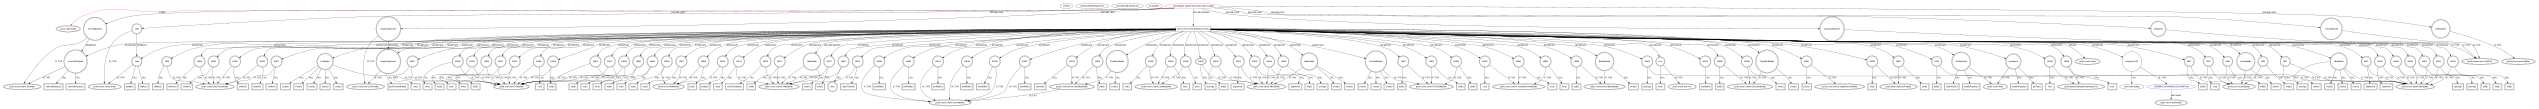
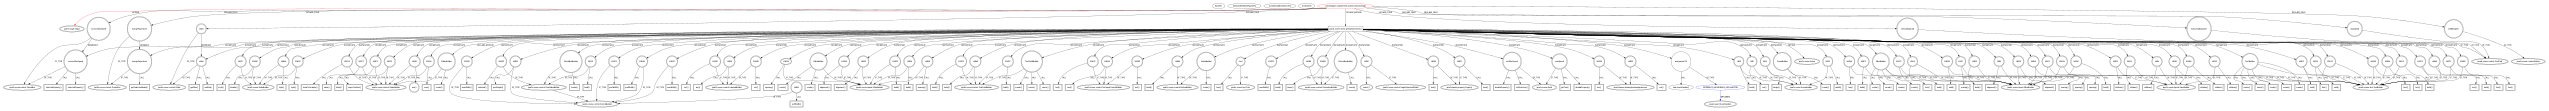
  digraph {
    fontname="Roboto Condensed"
    node [fontname="Roboto Condensed" isFrameworkType=true vertexType=INSIDE_CALL peripheries=2 shape=box]
    edge [fontname="Roboto Condensed"]
    baseInfo [category=extension_graph graphId=4889 isAnonymous=false possibleRelation=true isFrameworkType="" vertexType="" peripheries="" shape=""]
    frameworkRelatedTypesInfo [0="javafx.stage.Stage" isFrameworkType="" vertexType="" peripheries="" shape=""]
    possibleCollaborationsInfo [0="4889~CLIENT_METHOD_DECLARATION-INSTANTIATION-~javafx.stage.Stage ~javafx.event.EventHandler ~false~true" isFrameworkType="" vertexType="" peripheries="" shape=""]
    locationInfo [contextSignature=OptionsStage filePath="/yorlov-VirtualPointer/VirtualPointer-master/src/com/blogspot/captain1653/options/OptionsStage.java" graphId=4889 projectName="yorlov-VirtualPointer" isFrameworkType="" vertexType="" peripheries="" shape=""]
    n5 [color=red isFrameworkType=false label="com.blogspot.captain1653.options.OptionsStage" vertexType=ROOT_CLIENT_CLASS_DECLARATION peripheries="" shape=""]
    n6 [label="javafx.stage.Stage" vertexType=FRAMEWORK_CLASS_TYPE shape=""]
    n7 [label=accessMaxSpeed shape=circle vertexType=FIELD_DECLARATION]
    n8 [label=changeTrajectories shape=circle vertexType=FIELD_DECLARATION]
    n9 [label=horizontalSeparate shape=circle vertexType=FIELD_DECLARATION]
    n10 [label=maxSpeed shape=circle vertexType=FIELD_DECLARATION]
    n11 [label=setMaxSpeed shape=circle vertexType=FIELD_DECLARATION]
    n12 [label=slider shape=circle vertexType=FIELD_DECLARATION]
    n13 [label=verticalSeparate shape=circle vertexType=FIELD_DECLARATION]
    n14 [isFrameworkType=false label="javafx.scene.Scene getOptionsScene()" vertexType=CLIENT_METHOD_DECLARATION peripheries=""]
    n15 [label="javafx.scene.control.CheckBox" vertexType=FRAMEWORK_CLASS_TYPE shape=""]
    n16 [label=accessMaxSpeed shape=circle vertexType=VARIABLE_EXPRESION]
    n17 [label="javafx.scene.control.ChoiceBox" vertexType=FRAMEWORK_CLASS_TYPE shape=""]
    n18 [label=changeTrajectories shape=circle vertexType=VARIABLE_EXPRESION]
    n19 [label="javafx.scene.control.TextField" vertexType=FRAMEWORK_CLASS_TYPE shape=""]
    n20 [label="javafx.scene.control.Button" vertexType=FRAMEWORK_CLASS_TYPE shape=""]
    n21 [label="javafx.scene.control.Slider" vertexType=FRAMEWORK_CLASS_TYPE shape=""]
    n22 [label=slider shape=circle vertexType=VARIABLE_EXPRESION]
    n23 [label="javafx.scene.Scene" vertexType=FRAMEWORK_CLASS_TYPE shape=""]
    n24 [label=VAR0 shape=circle vertexType=VARIABLE_EXPRESION]
    n25 [label=VAR1 shape=circle vertexType=VARIABLE_EXPRESION]
    n26 [label=VAR2 shape=circle vertexType=VARIABLE_EXPRESION]
    n27 [label=VAR3 shape=circle vertexType=VARIABLE_EXPRESION]
    n28 [label=SceneBuilder shape=circle vertexType=VARIABLE_EXPRESION]
    n29 [label=VAR5 shape=circle vertexType=VARIABLE_EXPRESION]
    n30 [label=VAR6 shape=circle vertexType=VARIABLE_EXPRESION]
    n31 [label=VAR7 shape=circle vertexType=VARIABLE_EXPRESION]
    n32 [label=VAR8 shape=circle vertexType=VARIABLE_EXPRESION]
    n33 [label=VBoxBuilder shape=circle vertexType=VARIABLE_EXPRESION]
    n34 [label=VAR10 shape=circle vertexType=VARIABLE_EXPRESION]
    n35 [label=VAR11 shape=circle vertexType=VARIABLE_EXPRESION]
    n36 [label=VAR12 shape=circle vertexType=VARIABLE_EXPRESION]
    n37 [label=VAR13 shape=circle vertexType=VARIABLE_EXPRESION]
    n38 [label=TextBuilder shape=circle vertexType=VARIABLE_EXPRESION]
    n39 [label=VAR15 shape=circle vertexType=VARIABLE_EXPRESION]
    n40 [label=VAR16 shape=circle vertexType=VARIABLE_EXPRESION]
    n41 [label=VAR17 shape=circle vertexType=VARIABLE_EXPRESION]
    n42 [label=VAR18 shape=circle vertexType=VARIABLE_EXPRESION]
    n43 [label=VAR19 shape=circle vertexType=VARIABLE_EXPRESION]
    n44 [label=VAR20 shape=circle vertexType=VARIABLE_EXPRESION]
    n45 [label=VAR21 shape=circle vertexType=VARIABLE_EXPRESION]
    n46 [label=SliderBuilder shape=circle vertexType=VARIABLE_EXPRESION]
    n47 [label=VAR23 shape=circle vertexType=VARIABLE_EXPRESION]
    n48 [label=VAR24 shape=circle vertexType=VARIABLE_EXPRESION]
    n49 [label=VAR25 shape=circle vertexType=VARIABLE_EXPRESION]
    n50 [label=VAR26 shape=circle vertexType=VARIABLE_EXPRESION]
    n51 [label=VAR28 shape=circle vertexType=VARIABLE_EXPRESION]
    n52 [label=VAR29 shape=circle vertexType=VARIABLE_EXPRESION]
    n53 [label=VAR30 shape=circle vertexType=VARIABLE_EXPRESION]
    n54 [label=CheckBoxBuilder shape=circle vertexType=VARIABLE_EXPRESION]
    n55 [label=VAR32 shape=circle vertexType=VARIABLE_EXPRESION]
    n56 [label=VAR33 shape=circle vertexType=VARIABLE_EXPRESION]
    n57 [label=VAR34 shape=circle vertexType=VARIABLE_EXPRESION]
    n58 [label=VAR35 shape=ellipse vertexType=VARIABLE_EXPRESION]
    n59 [label=HBoxBuilder shape=circle vertexType=VARIABLE_EXPRESION]
    n60 [label=VAR37 shape=circle vertexType=VARIABLE_EXPRESION]
    n61 [label=VAR38 shape=circle vertexType=VARIABLE_EXPRESION]
    n62 [label=VAR39 shape=circle vertexType=VARIABLE_EXPRESION]
    n63 [label=VAR40 shape=circle vertexType=VARIABLE_EXPRESION]
    n64 [label=VAR41 shape=circle vertexType=VARIABLE_EXPRESION]
    n65 [label=TextFieldBuilder shape=circle vertexType=VARIABLE_EXPRESION]
    n66 [label=VAR44 shape=circle vertexType=VARIABLE_EXPRESION]
    n67 [label=VAR45 shape=circle vertexType=VARIABLE_EXPRESION]
    n68 [label=VAR46 shape=circle vertexType=VARIABLE_EXPRESION]
    n69 [label=VAR47 shape=circle vertexType=VARIABLE_EXPRESION]
    n70 [label=VAR48 shape=circle vertexType=VARIABLE_EXPRESION]
    n71 [label=ButtonBuilder shape=circle vertexType=VARIABLE_EXPRESION]
    n72 [label=Font shape=circle vertexType=VARIABLE_EXPRESION]
    n73 [label=VAR51 shape=circle vertexType=VARIABLE_EXPRESION]
    n74 [label=VAR52 shape=circle vertexType=VARIABLE_EXPRESION]
    n75 [label=VAR53 shape=circle vertexType=VARIABLE_EXPRESION]
    n76 [label=VAR54 shape=circle vertexType=VARIABLE_EXPRESION]
    n77 [label=VAR56 shape=circle vertexType=VARIABLE_EXPRESION]
    n78 [label=VAR57 shape=circle vertexType=VARIABLE_EXPRESION]
    n79 [label=VAR58 shape=circle vertexType=VARIABLE_EXPRESION]
    n80 [label=VAR59 shape=circle vertexType=VARIABLE_EXPRESION]
    n81 [label=VAR61 shape=circle vertexType=VARIABLE_EXPRESION]
    n82 [label=VAR62 shape=circle vertexType=VARIABLE_EXPRESION]
    n83 [label=VAR63 shape=circle vertexType=VARIABLE_EXPRESION]
    n84 [label=VAR65 shape=circle vertexType=VARIABLE_EXPRESION]
    n85 [label=VAR66 shape=circle vertexType=VARIABLE_EXPRESION]
    n86 [label=VAR68 shape=circle vertexType=VARIABLE_EXPRESION]
    n87 [label=VAR69 shape=circle vertexType=VARIABLE_EXPRESION]
    n88 [label=VAR70 shape=circle vertexType=VARIABLE_EXPRESION]
    n89 [label=VAR72 shape=circle vertexType=VARIABLE_EXPRESION]
    n90 [label=VAR73 shape=circle vertexType=VARIABLE_EXPRESION]
    n91 [label=VAR74 shape=circle vertexType=VARIABLE_EXPRESION]
    n92 [label=VAR76 shape=circle vertexType=VARIABLE_EXPRESION]
    n93 [label=VAR77 shape=circle vertexType=VARIABLE_EXPRESION]
    n94 [label=VAR79 shape=circle vertexType=VARIABLE_EXPRESION]
    n95 [label=VAR80 shape=circle vertexType=VARIABLE_EXPRESION]
    n96 [label=VAR81 shape=circle vertexType=VARIABLE_EXPRESION]
    n97 [label=VAR83 shape=circle vertexType=VARIABLE_EXPRESION]
    n98 [label=VAR84 shape=circle vertexType=VARIABLE_EXPRESION]
    n99 [label=VAR85 shape=circle vertexType=VARIABLE_EXPRESION]
    n100 [label=VAR86 shape=circle vertexType=VARIABLE_EXPRESION]
    n101 [label=VAR88 shape=circle vertexType=VARIABLE_EXPRESION]
    n102 [label=VAR89 shape=circle vertexType=VARIABLE_EXPRESION]
    n103 [label=ChoiceBoxBuilder shape=circle vertexType=VARIABLE_EXPRESION]
    n104 [label=VAR91 shape=circle vertexType=VARIABLE_EXPRESION]
    n105 [label=VAR93 shape=circle vertexType=VARIABLE_EXPRESION]
    n106 [label=maxSpeed shape=circle vertexType=VARIABLE_EXPRESION]
    n107 [label=VAR95 shape=circle vertexType=VARIABLE_EXPRESION]
    n108 [label=VAR97 shape=circle vertexType=VARIABLE_EXPRESION]
    n109 [label=setMaxSpeed shape=circle vertexType=VARIABLE_EXPRESION]
    n110 [label=VAR99 shape=circle vertexType=VARIABLE_EXPRESION]
    n111 [isFrameworkType=false label=anonymous102 shape=circle vertexType=VARIABLE_EXPRESION peripheries=""]
    n112 [label="selectedProperty()"]
    n113 [label="selectedProperty()"]
    n114 [label="getSelectionModel()"]
    n115 [label="getMax()"]
    n116 [label="setMax()"]
    n117 [label="javafx.scene.SceneBuilder" vertexType=FRAMEWORK_CLASS_TYPE shape=""]
    n118 [label="build()"]
    n119 [label="root()"]
    n120 [label="height()"]
    n121 [label="width()"]
    n122 [label="create()"]
    n123 [label="javafx.scene.layout.VBoxBuilder" vertexType=FRAMEWORK_CLASS_TYPE shape=""]
    n124 [label="build()"]
    n125 [label="javafx.scene.layout.PaneBuilder" vertexType=FRAMEWORK_CLASS_TYPE shape=""]
    n126 [label="children()"]
    n127 [label="spacing()"]
    n128 [label="alignment()"]
    n129 [label="create()"]
    n130 [label="create()"]
    n131 [label="create()"]
    n132 [label="create()"]
    n133 [label="javafx.scene.text.TextBuilder" vertexType=FRAMEWORK_CLASS_TYPE shape=""]
    n134 [label="build()"]
    n135 [label="javafx.scene.NodeBuilder" vertexType=FRAMEWORK_CLASS_TYPE shape=""]
    n136 [label="style()"]
    n137 [label="font()"]
    n138 [label="text()"]
    n139 [label="create()"]
    n140 [label="create()"]
    n141 [label="create()"]
    n142 [label="create()"]
    n143 [label="create()"]
    n144 [label="javafx.scene.control.SliderBuilder" vertexType=FRAMEWORK_CLASS_TYPE shape=""]
    n145 [label="build()"]
    n146 [label="max()"]
    n147 [label="value()"]
    n148 [label="showTickLabels()"]
    n149 [label="javafx.scene.control.ControlBuilder" vertexType=FRAMEWORK_CLASS_TYPE shape=""]
    n150 [label="prefWidth()"]
    n151 [label="majorTickUnit()"]
    n152 [label="min()" shape=circle]
    n153 [label="create()"]
    n154 [label="build()"]
    n155 [label="children()"]
    n156 [label="alignment()"]
    n157 [label="spacing()"]
    n158 [label="javafx.scene.control.CheckBoxBuilder" vertexType=FRAMEWORK_CLASS_TYPE shape=""]
    n159 [label="build()"]
    n160 [label="selected()"]
    n161 [label="javafx.scene.control.LabeledBuilder" vertexType=FRAMEWORK_CLASS_TYPE shape=""]
    n162 [label="text()"]
    n163 [label="create()"]
    n164 [label="javafx.scene.layout.HBoxBuilder" vertexType=FRAMEWORK_CLASS_TYPE shape=""]
    n165 [label="build()"]
    n166 [label="children()"]
    n167 [label="alignment()"]
    n168 [label="spacing()"]
    n169 [label="create()"]
    n170 [label="create()"]
    n171 [label="javafx.scene.control.TextFieldBuilder" vertexType=FRAMEWORK_CLASS_TYPE shape=""]
    n172 [label="build()"]
    n173 [label="disable()"]
    n174 [label="maxWidth()"]
    n175 [label="prefWidth()"]
    n176 [label="javafx.scene.control.TextInputControlBuilder" vertexType=FRAMEWORK_CLASS_TYPE shape=""]
    n177 [label="text()"]
    n178 [label="create()"]
    n179 [label="create()"]
    n180 [label="create()"]
    n181 [label="javafx.scene.control.ButtonBuilder" vertexType=FRAMEWORK_CLASS_TYPE shape=""]
    n182 [label="build()"]
    n183 [label="prefHeight()"]
    n184 [label="prefWidth()"]
    n185 [label="font()"]
    n186 [label="text()"]
    n187 [label="create()"]
    n188 [label="javafx.scene.text.Font" vertexType=FRAMEWORK_CLASS_TYPE shape=""]
    n189 [label="font()"]
    n190 [label="build()"]
    n191 [label="style()"]
    n192 [label="font()"]
    n193 [label="text()"]
    n194 [label="build()"]
    n195 [label="children()"]
    n196 [label="spacing()"]
    n197 [label="alignment()"]
    n198 [label="build()"]
    n199 [label="children()"]
    n200 [label="spacing()"]
    n201 [label="build()"]
    n202 [label="text()"]
    n203 [label="build()"]
    n204 [label="text()"]
    n205 [label="maxWidth()"]
    n206 [label="build()"]
    n207 [label="children()"]
    n208 [label="spacing()"]
    n209 [label="build()"]
    n210 [label="text()"]
    n211 [label="build()"]
    n212 [label="text()"]
    n213 [label="maxWidth()"]
    n214 [label="build()"]
    n215 [label="style()"]
    n216 [label="font()"]
    n217 [label="text()"]
    n218 [label="javafx.scene.control.ChoiceBoxBuilder" vertexType=FRAMEWORK_CLASS_TYPE shape=""]
    n219 [label="build()"]
    n220 [label="items()"]
    n221 [label="create()"]
    n222 [label="javafx.scene.control.SingleSelectionModel" vertexType=FRAMEWORK_CLASS_TYPE shape=""]
-   n223 [label="select()"]
+   n223 [label="select()" shape=ellipse]
    n224 [label="javafx.beans.property.Property" vertexType=FRAMEWORK_INTERFACE_TYPE shape=""]
    n225 [label="bind()"]
    n226 [label="javafx.scene.Node" vertexType=FRAMEWORK_CLASS_TYPE shape=""]
    n227 [label="disableProperty()"]
    n228 [label="getText()"]
    n229 [label="javafx.beans.binding.BooleanExpression" vertexType=FRAMEWORK_CLASS_TYPE shape=""]
    n230 [label="not()"]
    n231 [label="bind()"]
    n232 [label="disableProperty()"]
    n233 [label="setOnAction()"]
    n234 [label="not()"]
    n235 [color=blue isFrameworkType=false label=REFERENCE_ANONYMOUS_DECLARATION vertexType=REFERENCE_ANONYMOUS_DECLARATION peripheries="" shape=""]
    n236 [isFrameworkType=false label="new EventHandler()" vertexType=CONSTRUCTOR_CALL peripheries="" shape=""]
    n237 [label="javafx.event.EventHandler" vertexType=FRAMEWORK_INTERFACE_TYPE shape=""]
    n5 -> n6 [color=red label=EXTEND]
    n5 -> n7 [label=DECLARE_FIELD]
    n5 -> n8 [label=DECLARE_FIELD]
    n5 -> n9 [label=DECLARE_FIELD]
    n5 -> n10 [label=DECLARE_FIELD]
    n5 -> n11 [label=DECLARE_FIELD]
    n5 -> n12 [label=DECLARE_FIELD]
    n5 -> n13 [label=DECLARE_FIELD]
    n5 -> n14 [label=DECLARE_METHOD]
    n7 -> n15 [label=OF_TYPE]
    n7 -> n16 [label=REFERENCE]
    n8 -> n17 [label=OF_TYPE]
    n8 -> n18 [label=REFERENCE]
    n9 -> n19 [label=OF_TYPE]
    n10 -> n19 [label=OF_TYPE]
    n11 -> n20 [label=OF_TYPE]
    n12 -> n21 [label=OF_TYPE]
    n12 -> n22 [label=REFERENCE]
    n13 -> n19 [label=OF_TYPE]
    n14 -> n16 [label=INSTANTIATE]
    n14 -> n18 [label=INSTANTIATE]
    n14 -> n22 [label=INSTANTIATE]
    n14 -> n23 [label=RETURN]
    n14 -> n24 [label=INSTANTIATE]
    n14 -> n25 [label=INSTANTIATE]
    n14 -> n26 [label=INSTANTIATE]
    n14 -> n27 [label=INSTANTIATE]
    n14 -> n28 [label=INSTANTIATE]
    n14 -> n29 [label=INSTANTIATE]
    n14 -> n30 [label=INSTANTIATE]
    n14 -> n31 [label=INSTANTIATE]
    n14 -> n32 [label=INSTANTIATE]
    n14 -> n33 [label=INSTANTIATE]
    n14 -> n34 [label=INSTANTIATE]
    n14 -> n35 [label=INSTANTIATE]
    n14 -> n36 [label=INSTANTIATE]
    n14 -> n37 [label=INSTANTIATE]
    n14 -> n38 [label=INSTANTIATE]
    n14 -> n39 [label=INSTANTIATE]
    n14 -> n40 [label=INSTANTIATE]
    n14 -> n41 [label=INSTANTIATE]
    n14 -> n42 [label=INSTANTIATE]
    n14 -> n43 [label=INSTANTIATE]
    n14 -> n44 [label=INSTANTIATE]
    n14 -> n45 [label=INSTANTIATE]
    n14 -> n46 [label=DECLARE_METHOD]
    n14 -> n47 [label=INSTANTIATE]
    n14 -> n48 [label=INSTANTIATE]
    n14 -> n49 [label=INSTANTIATE]
    n14 -> n50 [label=INSTANTIATE]
    n14 -> n51 [label=INSTANTIATE]
    n14 -> n52 [label=INSTANTIATE]
    n14 -> n53 [label=INSTANTIATE]
    n14 -> n54 [label=INSTANTIATE]
    n14 -> n55 [label=INSTANTIATE]
    n14 -> n56 [label=INSTANTIATE]
    n14 -> n57 [label=INSTANTIATE]
    n14 -> n58 [label=INSTANTIATE]
    n14 -> n59 [label=INSTANTIATE]
    n14 -> n60 [label=INSTANTIATE]
    n14 -> n61 [label=INSTANTIATE]
    n14 -> n62 [label=INSTANTIATE]
-   n14 -> n63 [label=INSTANTIATE]
    n14 -> n64 [label=INSTANTIATE]
    n14 -> n65 [label=INSTANTIATE]
    n14 -> n66 [label=INSTANTIATE]
    n14 -> n67 [label=INSTANTIATE]
    n14 -> n68 [label=INSTANTIATE]
    n14 -> n69 [label=INSTANTIATE]
    n14 -> n70 [label=INSTANTIATE]
    n14 -> n71 [label=INSTANTIATE]
    n14 -> n72 [label=INSTANTIATE]
    n14 -> n73 [label=INSTANTIATE]
    n14 -> n74 [label=INSTANTIATE]
    n14 -> n75 [label=INSTANTIATE]
    n14 -> n76 [label=INSTANTIATE]
    n14 -> n77 [label=INSTANTIATE]
    n14 -> n78 [label=INSTANTIATE]
    n14 -> n79 [label=INSTANTIATE]
    n14 -> n80 [label=INSTANTIATE]
    n14 -> n81 [label=INSTANTIATE]
    n14 -> n82 [label=INSTANTIATE]
    n14 -> n83 [label=INSTANTIATE]
    n14 -> n84 [label=INSTANTIATE]
    n14 -> n85 [label=INSTANTIATE]
    n14 -> n86 [label=INSTANTIATE]
    n14 -> n87 [label=INSTANTIATE]
    n14 -> n88 [label=INSTANTIATE]
    n14 -> n89 [label=INSTANTIATE]
    n14 -> n90 [label=INSTANTIATE]
    n14 -> n91 [label=INSTANTIATE]
    n14 -> n92 [label=INSTANTIATE]
    n14 -> n93 [label=INSTANTIATE]
    n14 -> n94 [label=INSTANTIATE]
    n14 -> n95 [label=INSTANTIATE]
    n14 -> n96 [label=INSTANTIATE]
    n14 -> n97 [label=INSTANTIATE]
    n14 -> n98 [label=INSTANTIATE]
    n14 -> n99 [label=INSTANTIATE]
    n14 -> n100 [label=INSTANTIATE]
    n14 -> n101 [label=INSTANTIATE]
    n14 -> n102 [label=INSTANTIATE]
    n14 -> n103 [label=INSTANTIATE]
    n14 -> n104 [label=INSTANTIATE]
    n14 -> n105 [label=INSTANTIATE]
    n14 -> n106 [label=INSTANTIATE]
    n14 -> n107 [label=INSTANTIATE]
    n14 -> n108 [label=INSTANTIATE]
    n14 -> n109 [label=INSTANTIATE]
    n14 -> n110 [label=INSTANTIATE]
    n14 -> n111 [label=INSTANTIATE]
    n16 -> n15 [label=OF_TYPE]
    n16 -> n112 [label=CALL]
    n16 -> n113 [label=CALL]
    n18 -> n17 [label=OF_TYPE]
    n18 -> n114 [label=CALL]
    n22 -> n21 [label=OF_TYPE]
    n22 -> n115 [label=CALL]
    n22 -> n116 [label=CALL]
    n24 -> n117 [label=OF_TYPE]
    n24 -> n118 [label=CALL]
    n25 -> n117 [label=OF_TYPE]
    n25 -> n119 [label=CALL]
    n26 -> n117 [label=OF_TYPE]
    n26 -> n120 [label=CALL]
    n27 -> n117 [label=OF_TYPE]
    n27 -> n121 [label=CALL]
    n28 -> n117 [label=OF_TYPE]
    n28 -> n122 [label=CALL]
    n29 -> n123 [label=OF_TYPE]
    n29 -> n124 [label=CALL]
    n30 -> n125 [label=OF_TYPE]
    n30 -> n126 [label=CALL]
    n31 -> n123 [label=OF_TYPE]
    n31 -> n127 [label=CALL]
    n32 -> n123 [label=OF_TYPE]
    n32 -> n128 [label=CALL]
    n33 -> n123 [label=OF_TYPE]
    n33 -> n129 [label=CALL]
    n33 -> n130 [label=CALL]
    n33 -> n131 [label=CALL]
    n33 -> n132 [label=CALL]
    n34 -> n133 [label=OF_TYPE]
    n34 -> n134 [label=CALL]
    n35 -> n135 [label=OF_TYPE]
    n35 -> n136 [label=CALL]
    n36 -> n133 [label=OF_TYPE]
    n36 -> n137 [label=CALL]
    n37 -> n133 [label=OF_TYPE]
    n37 -> n138 [label=CALL]
    n38 -> n133 [label=OF_TYPE]
    n38 -> n139 [label=CALL]
    n38 -> n140 [label=CALL]
    n38 -> n141 [label=CALL]
    n38 -> n142 [label=CALL]
    n38 -> n143 [label=CALL]
    n39 -> n144 [label=OF_TYPE]
    n39 -> n145 [label=CALL]
    n40 -> n144 [label=OF_TYPE]
    n40 -> n146 [label=CALL]
    n41 -> n144 [label=OF_TYPE]
    n41 -> n147 [label=CALL]
    n42 -> n144 [label=OF_TYPE]
    n42 -> n148 [label=CALL]
    n43 -> n149 [label=OF_TYPE]
    n43 -> n150 [label=CALL]
    n44 -> n144 [label=OF_TYPE]
    n44 -> n151 [label=CALL]
    n45 -> n144 [label=OF_TYPE]
    n45 -> n152 [label=CALL]
    n46 -> n144 [label=OF_TYPE]
    n46 -> n153 [label=CALL]
    n47 -> n123 [label=OF_TYPE]
    n47 -> n154 [label=CALL]
    n48 -> n125 [label=OF_TYPE]
    n48 -> n155 [label=CALL]
    n49 -> n123 [label=OF_TYPE]
    n49 -> n156 [label=CALL]
    n50 -> n123 [label=OF_TYPE]
    n50 -> n157 [label=CALL]
    n51 -> n158 [label=OF_TYPE]
    n51 -> n159 [label=CALL]
    n52 -> n158 [label=OF_TYPE]
    n52 -> n160 [label=CALL]
    n53 -> n161 [label=OF_TYPE]
    n53 -> n162 [label=CALL]
    n54 -> n158 [label=OF_TYPE]
    n54 -> n163 [label=CALL]
    n55 -> n164 [label=OF_TYPE]
    n55 -> n165 [label=CALL]
    n56 -> n125 [label=OF_TYPE]
    n56 -> n166 [label=CALL]
    n57 -> n164 [label=OF_TYPE]
    n57 -> n167 [label=CALL]
    n58 -> n164 [label=OF_TYPE]
    n58 -> n168 [label=CALL]
    n59 -> n164 [label=OF_TYPE]
    n59 -> n169 [label=CALL]
    n59 -> n170 [label=CALL]
    n60 -> n171 [label=OF_TYPE]
    n60 -> n172 [label=CALL]
    n61 -> n135 [label=OF_TYPE]
    n61 -> n173 [label=CALL]
    n62 -> n149 [label=OF_TYPE]
    n62 -> n174 [label=CALL]
    n63 -> n149 [label=OF_TYPE]
    n63 -> n175 [label=CALL]
    n64 -> n176 [label=OF_TYPE]
    n64 -> n177 [label=CALL]
    n65 -> n171 [label=OF_TYPE]
    n65 -> n178 [label=CALL]
    n65 -> n179 [label=CALL]
    n65 -> n180 [label=CALL]
    n66 -> n181 [label=OF_TYPE]
    n66 -> n182 [label=CALL]
    n67 -> n149 [label=OF_TYPE]
    n67 -> n183 [label=CALL]
    n68 -> n149 [label=OF_TYPE]
    n68 -> n184 [label=CALL]
    n69 -> n161 [label=OF_TYPE]
    n69 -> n185 [label=CALL]
    n70 -> n161 [label=OF_TYPE]
    n70 -> n186 [label=CALL]
    n71 -> n181 [label=OF_TYPE]
    n71 -> n187 [label=CALL]
    n72 -> n188 [label=OF_TYPE]
    n72 -> n189 [label=CALL]
    n73 -> n133 [label=OF_TYPE]
    n73 -> n190 [label=CALL]
    n74 -> n135 [label=OF_TYPE]
    n74 -> n191 [label=CALL]
    n75 -> n133 [label=OF_TYPE]
    n75 -> n192 [label=CALL]
    n76 -> n133 [label=OF_TYPE]
    n76 -> n193 [label=CALL]
    n77 -> n164 [label=OF_TYPE]
    n77 -> n194 [label=CALL]
    n78 -> n125 [label=OF_TYPE]
    n78 -> n195 [label=CALL]
    n79 -> n164 [label=OF_TYPE]
    n79 -> n196 [label=CALL]
    n80 -> n164 [label=OF_TYPE]
    n80 -> n197 [label=CALL]
    n81 -> n123 [label=OF_TYPE]
    n81 -> n198 [label=CALL]
    n82 -> n125 [label=OF_TYPE]
    n82 -> n199 [label=CALL]
    n83 -> n123 [label=OF_TYPE]
    n83 -> n200 [label=CALL]
    n84 -> n133 [label=OF_TYPE]
    n84 -> n201 [label=CALL]
    n85 -> n133 [label=OF_TYPE]
    n85 -> n202 [label=CALL]
    n86 -> n171 [label=OF_TYPE]
    n86 -> n203 [label=CALL]
    n87 -> n176 [label=OF_TYPE]
    n87 -> n204 [label=CALL]
    n88 -> n205 [label=CALL]
    n89 -> n123 [label=OF_TYPE]
    n89 -> n206 [label=CALL]
    n90 -> n125 [label=OF_TYPE]
    n90 -> n207 [label=CALL]
    n91 -> n123 [label=OF_TYPE]
    n91 -> n208 [label=CALL]
    n92 -> n133 [label=OF_TYPE]
    n92 -> n209 [label=CALL]
    n93 -> n133 [label=OF_TYPE]
    n93 -> n210 [label=CALL]
    n94 -> n171 [label=OF_TYPE]
    n94 -> n211 [label=CALL]
    n95 -> n176 [label=OF_TYPE]
    n95 -> n212 [label=CALL]
    n96 -> n149 [label=OF_TYPE]
    n96 -> n213 [label=CALL]
    n97 -> n133 [label=OF_TYPE]
    n97 -> n214 [label=CALL]
    n98 -> n135 [label=OF_TYPE]
    n98 -> n215 [label=CALL]
    n99 -> n133 [label=OF_TYPE]
    n99 -> n216 [label=CALL]
    n100 -> n133 [label=OF_TYPE]
    n100 -> n217 [label=CALL]
    n101 -> n218 [label=OF_TYPE]
    n101 -> n219 [label=CALL]
    n102 -> n218 [label=OF_TYPE]
    n102 -> n220 [label=CALL]
    n103 -> n218 [label=OF_TYPE]
    n103 -> n221 [label=CALL]
    n104 -> n222 [label=OF_TYPE]
    n104 -> n223 [label=CALL]
    n105 -> n224 [label=OF_TYPE]
    n105 -> n225 [label=CALL]
    n106 -> n226 [label=OF_TYPE]
    n106 -> n227 [label=CALL]
    n106 -> n228 [label=CALL]
    n107 -> n229 [label=OF_TYPE]
    n107 -> n230 [label=CALL]
    n108 -> n224 [label=OF_TYPE]
    n108 -> n231 [label=CALL]
    n109 -> n226 [label=OF_TYPE]
    n109 -> n232 [label=CALL]
    n109 -> n233 [label=CALL]
    n110 -> n229 [label=OF_TYPE]
    n110 -> n234 [label=CALL]
    n111 -> n235 [label=OF_TYPE]
    n111 -> n236 [label=CALL]
    n158 -> n149 [label=OF_TYPE]
    n235 -> n237 [color=blue label=IMPLEMENT]
  }
